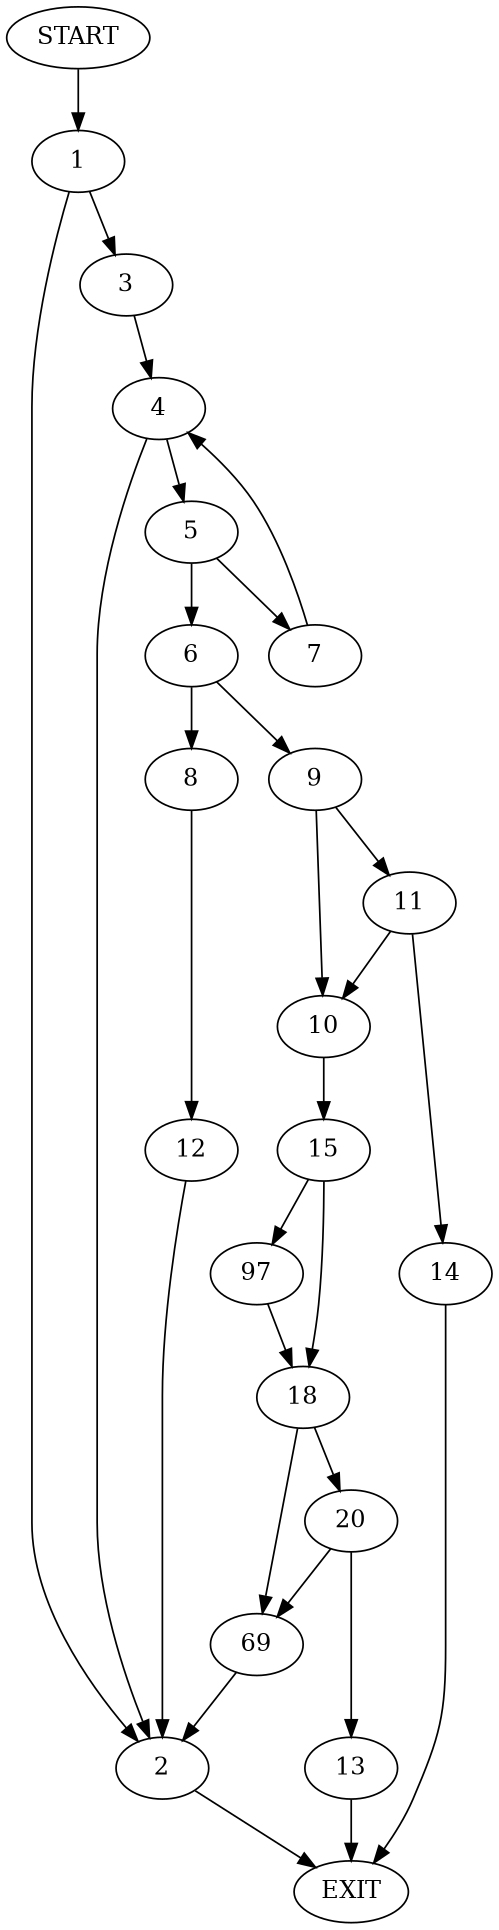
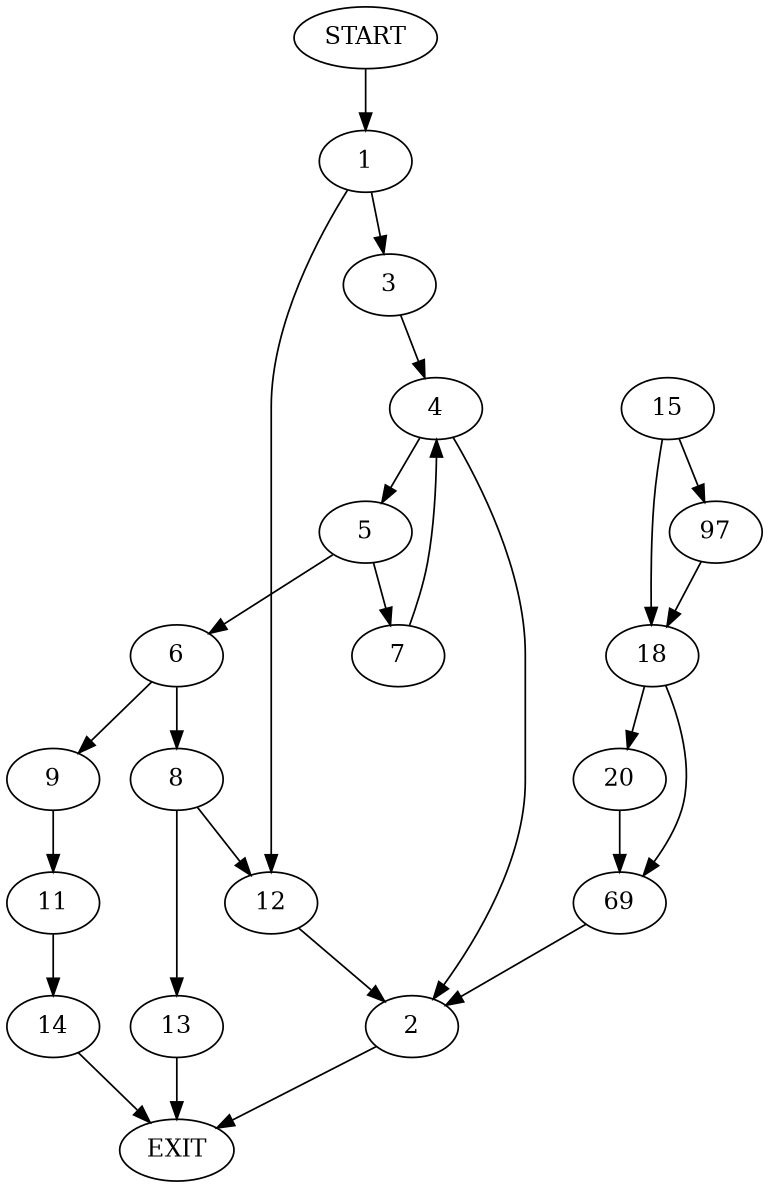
  digraph {
    n1 [label=START]
    1
    2
    3
    n5 [label=EXIT]
    4
    5
    6
    7
    8
    9
    12
    13
-   10
    11
    15
    14
    n18 [label=97]
    18
    n20 [label=69]
    20
    n1 -> 1
-   1 -> 2
+   1 -> 12
    1 -> 3
    2 -> n5
    3 -> 4
    4 -> 2
    4 -> 5
    5 -> 6
    5 -> 7
    6 -> 8
    6 -> 9
    7 -> 4
    8 -> 12
-   20 -> 13
-   9 -> 10
+   8 -> 13
    9 -> 11
    12 -> 2
    13 -> n5
-   10 -> 15
-   11 -> 10
    11 -> 14
    15 -> n18
    15 -> 18
    14 -> n5
    n18 -> 18
    18 -> n20
    18 -> 20
    n20 -> 2
    20 -> n20
  }
